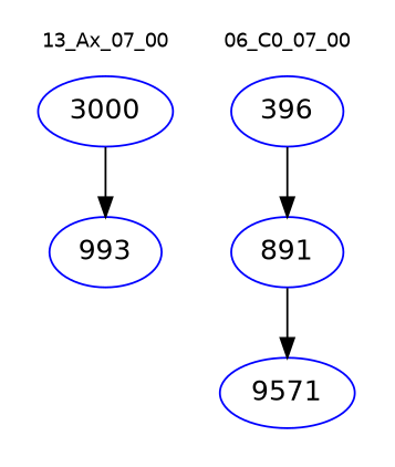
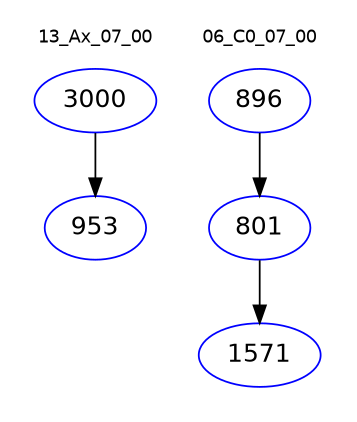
  digraph {
    fontname="DejaVu Sans"
    node [color=blue fontname="DejaVu Sans"]
    edge [color=black fontname="DejaVu Sans"]
    n1 [label=3000]
-   n2 [label=993]
-   n3 [label=396]
-   n4 [label=891]
-   n5 [label=9571]
+   n2 [label=953]
+   n3 [label=896]
+   n4 [label=801]
+   n5 [label=1571]
    subgraph cluster_1 {
      color=white
      fontsize=10
      label="13_Ax_07_00"
      n1
      n2
    }
    subgraph cluster_2 {
      color=white
      fontsize=10
      label="06_C0_07_00"
      n3
      n4
      n5
    }
    n1 -> n2
    n3 -> n4
    n4 -> n5
  }
